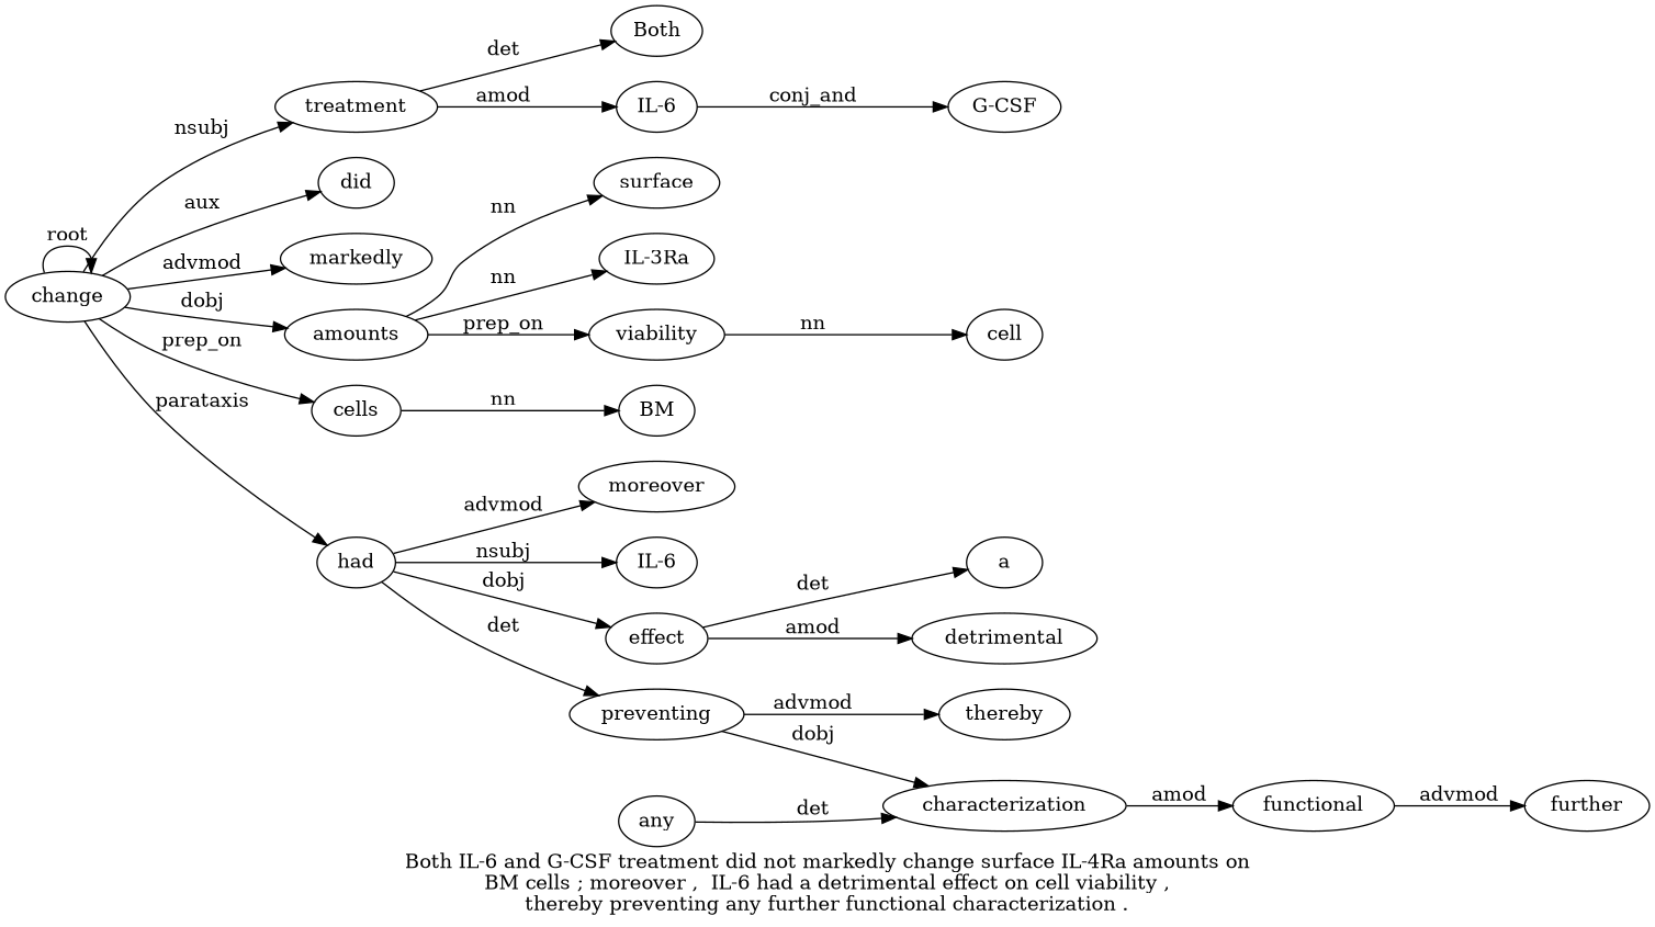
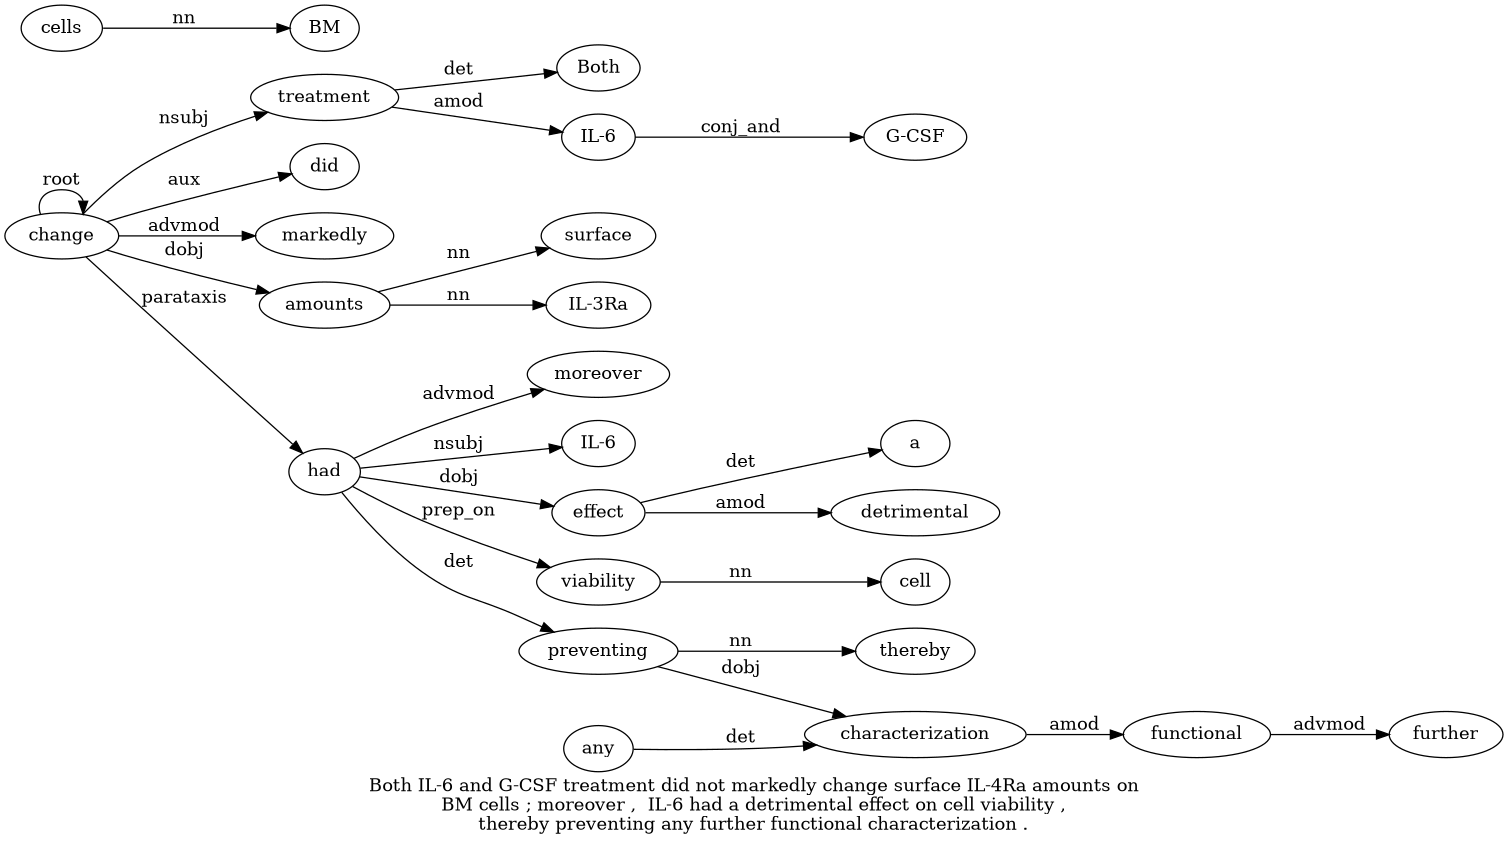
  digraph {
    label="Both IL-6 and G-CSF treatment did not markedly change surface IL-4Ra amounts on\nBM cells ; moreover ,  IL-6 had a detrimental effect on cell viability ,\nthereby preventing any further functional characterization ."
    rankdir=LR
    node [fillcolor=white style=filled]
    n1 [label=treatment]
    n2 [label=Both]
    n3 [label="IL-6"]
    n4 [label="G-CSF"]
    n5 [label=change]
    n6 [label=did]
    n7 [label=markedly]
    n8 [label=amounts]
    n9 [label=cells]
    n10 [label=had]
    n11 [label=surface]
    n12 [label="IL-3Ra"]
    n13 [label=BM]
    n14 [label=moreover]
    n15 [label="IL-6"]
    n16 [label=effect]
    n17 [label=viability]
    n18 [label=preventing]
    n19 [label=a]
    n20 [label=detrimental]
    n21 [label=cell]
    n22 [label=thereby]
    n23 [label=characterization]
    n24 [label=functional]
    n25 [label=any]
    n26 [label=further]
    n1 -> n2 [label=det]
    n1 -> n3 [label=amod]
    n3 -> n4 [label=conj_and]
    n5 -> n1 [label=nsubj]
    n5 -> n5 [label=root]
    n5 -> n6 [label=aux]
    n5 -> n7 [label=advmod]
    n5 -> n8 [label=dobj]
-   n5 -> n9 [label=prep_on]
    n5 -> n10 [label=parataxis]
    n8 -> n11 [label=nn]
    n8 -> n12 [label=nn]
    n9 -> n13 [label=nn]
    n10 -> n14 [label=advmod]
    n10 -> n15 [label=nsubj]
    n10 -> n16 [label=dobj]
-   n8 -> n17 [label=prep_on]
+   n10 -> n17 [label=prep_on]
    n10 -> n18 [label=det]
    n16 -> n19 [label=det]
    n16 -> n20 [label=amod]
    n17 -> n21 [label=nn]
-   n18 -> n22 [label=advmod]
+   n18 -> n22 [label=nn]
    n18 -> n23 [label=dobj]
    n23 -> n24 [label=amod]
    n24 -> n26 [label=advmod]
    n25 -> n23 [label=det]
  }
